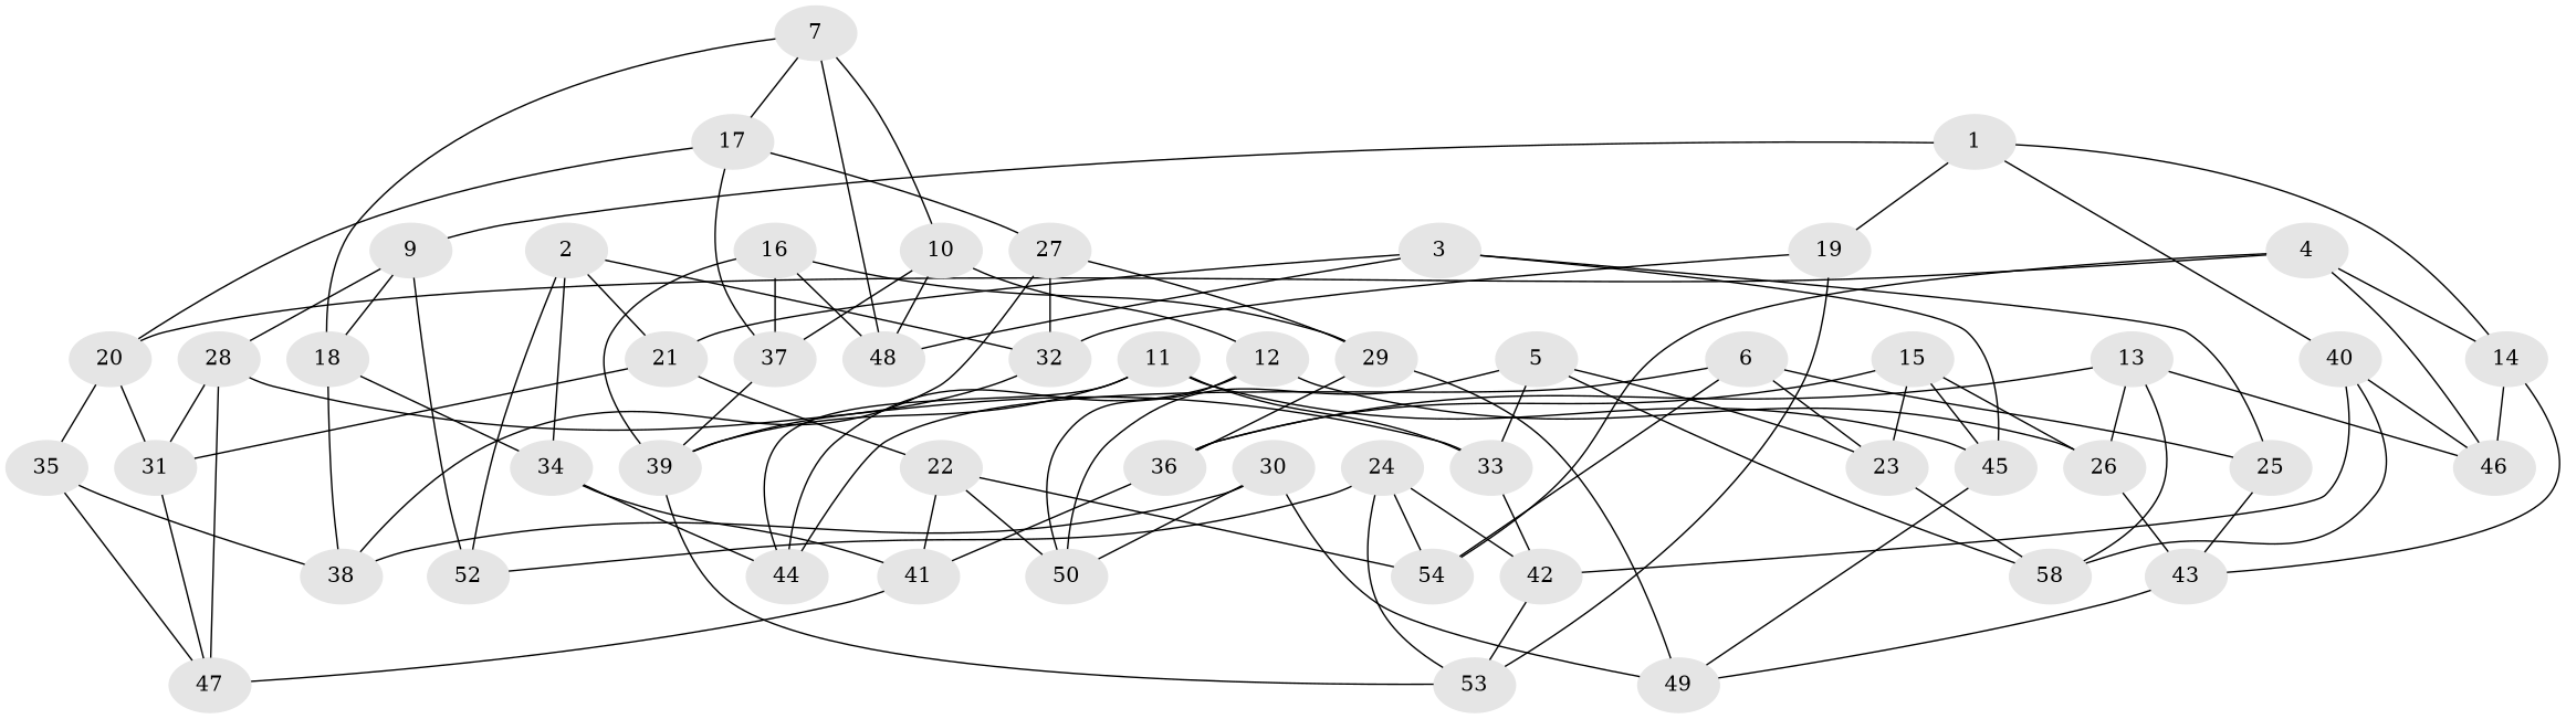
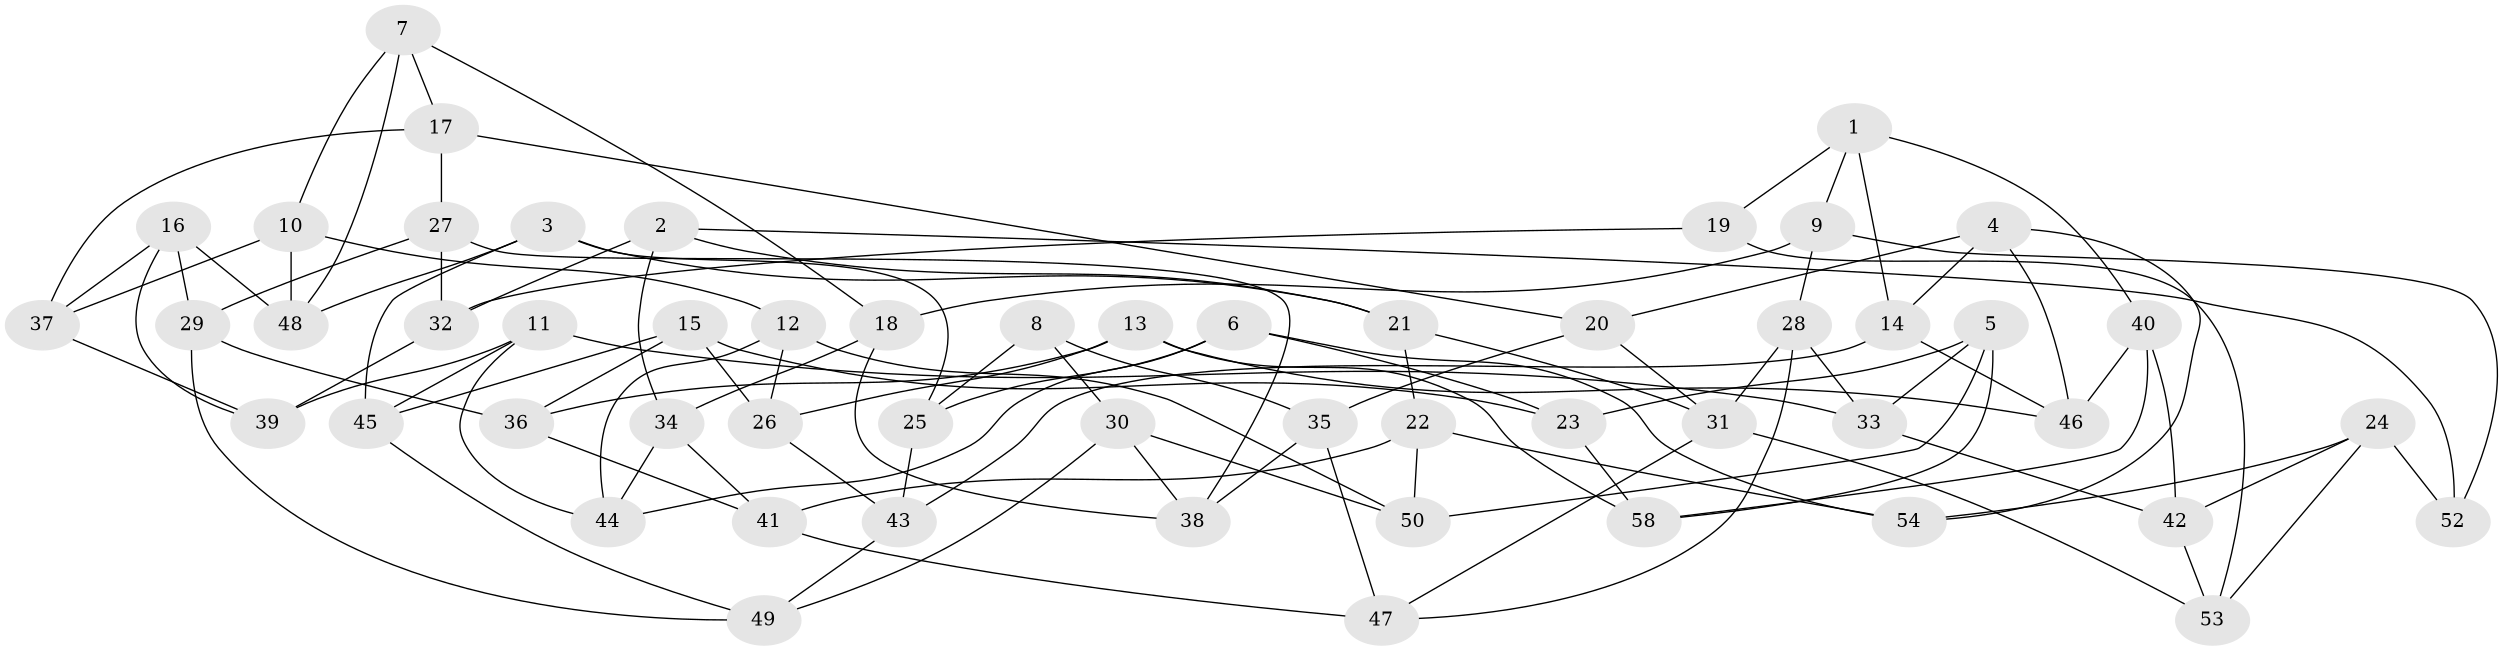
  graph {
    node [color=gray90 style=filled]
    1
    9
    14
    19
    40
    52
    18
    28
    46
    43
    32
    53
    n13 [label=58]
    42
    2
    21
    34
    31
    22
    39
    44
    41
    3
    25
    45
    48
    49
    4
    20
    54
    35
    5
    23
    33
    50
    6
    7
    10
    17
    12
    37
    27
    38
+   8
    30
    47
    26
    11
    13
    36
    15
    16
    29
    24
    1 -- 9
    1 -- 14
    1 -- 19
    1 -- 40
    9 -- 52
    9 -- 18
    9 -- 28
    14 -- 46
    14 -- 43
    19 -- 32
    19 -- 53
    40 -- 46
    40 -- n13
    40 -- 42
    18 -- 34
    18 -- 38
    28 -- 31
    28 -- 33
    28 -- 47
    43 -- 49
    32 -- 39
    42 -- 53
    2 -- 52
    2 -- 32
    2 -- 21
    2 -- 34
    21 -- 31
    21 -- 22
    34 -- 44
    34 -- 41
    31 -- 47
    22 -- 41
    22 -- 54
    22 -- 50
-   39 -- 53
+   31 -- 53
    41 -- 47
    3 -- 21
    3 -- 25
    3 -- 45
    3 -- 48
    25 -- 43
    45 -- 49
    4 -- 14
    4 -- 46
    4 -- 20
    4 -- 54
    20 -- 31
    20 -- 35
    35 -- 38
    35 -- 47
    5 -- n13
    5 -- 23
    5 -- 33
    5 -- 50
    23 -- n13
    33 -- 42
    6 -- 44
    6 -- 25
    6 -- 54
    6 -- 23
    7 -- 18
    7 -- 48
    7 -- 10
    7 -- 17
    10 -- 48
    10 -- 12
    10 -- 37
    17 -- 20
    17 -- 37
    17 -- 27
    12 -- 44
    12 -- 50
    12 -- 26
    37 -- 39
    27 -- 32
    27 -- 38
    27 -- 29
+   8 -- 25
+   8 -- 35
+   8 -- 30
    30 -- 49
    30 -- 50
    30 -- 38
    26 -- 43
    11 -- 39
    11 -- 44
    11 -- 45
    11 -- 33
    13 -- 46
    13 -- n13
    13 -- 26
    13 -- 36
    36 -- 41
    15 -- 45
    15 -- 23
    15 -- 26
    15 -- 36
    16 -- 39
    16 -- 48
    16 -- 37
    16 -- 29
    29 -- 49
    29 -- 36
    24 -- 52
    24 -- 53
    24 -- 42
    24 -- 54
  }
